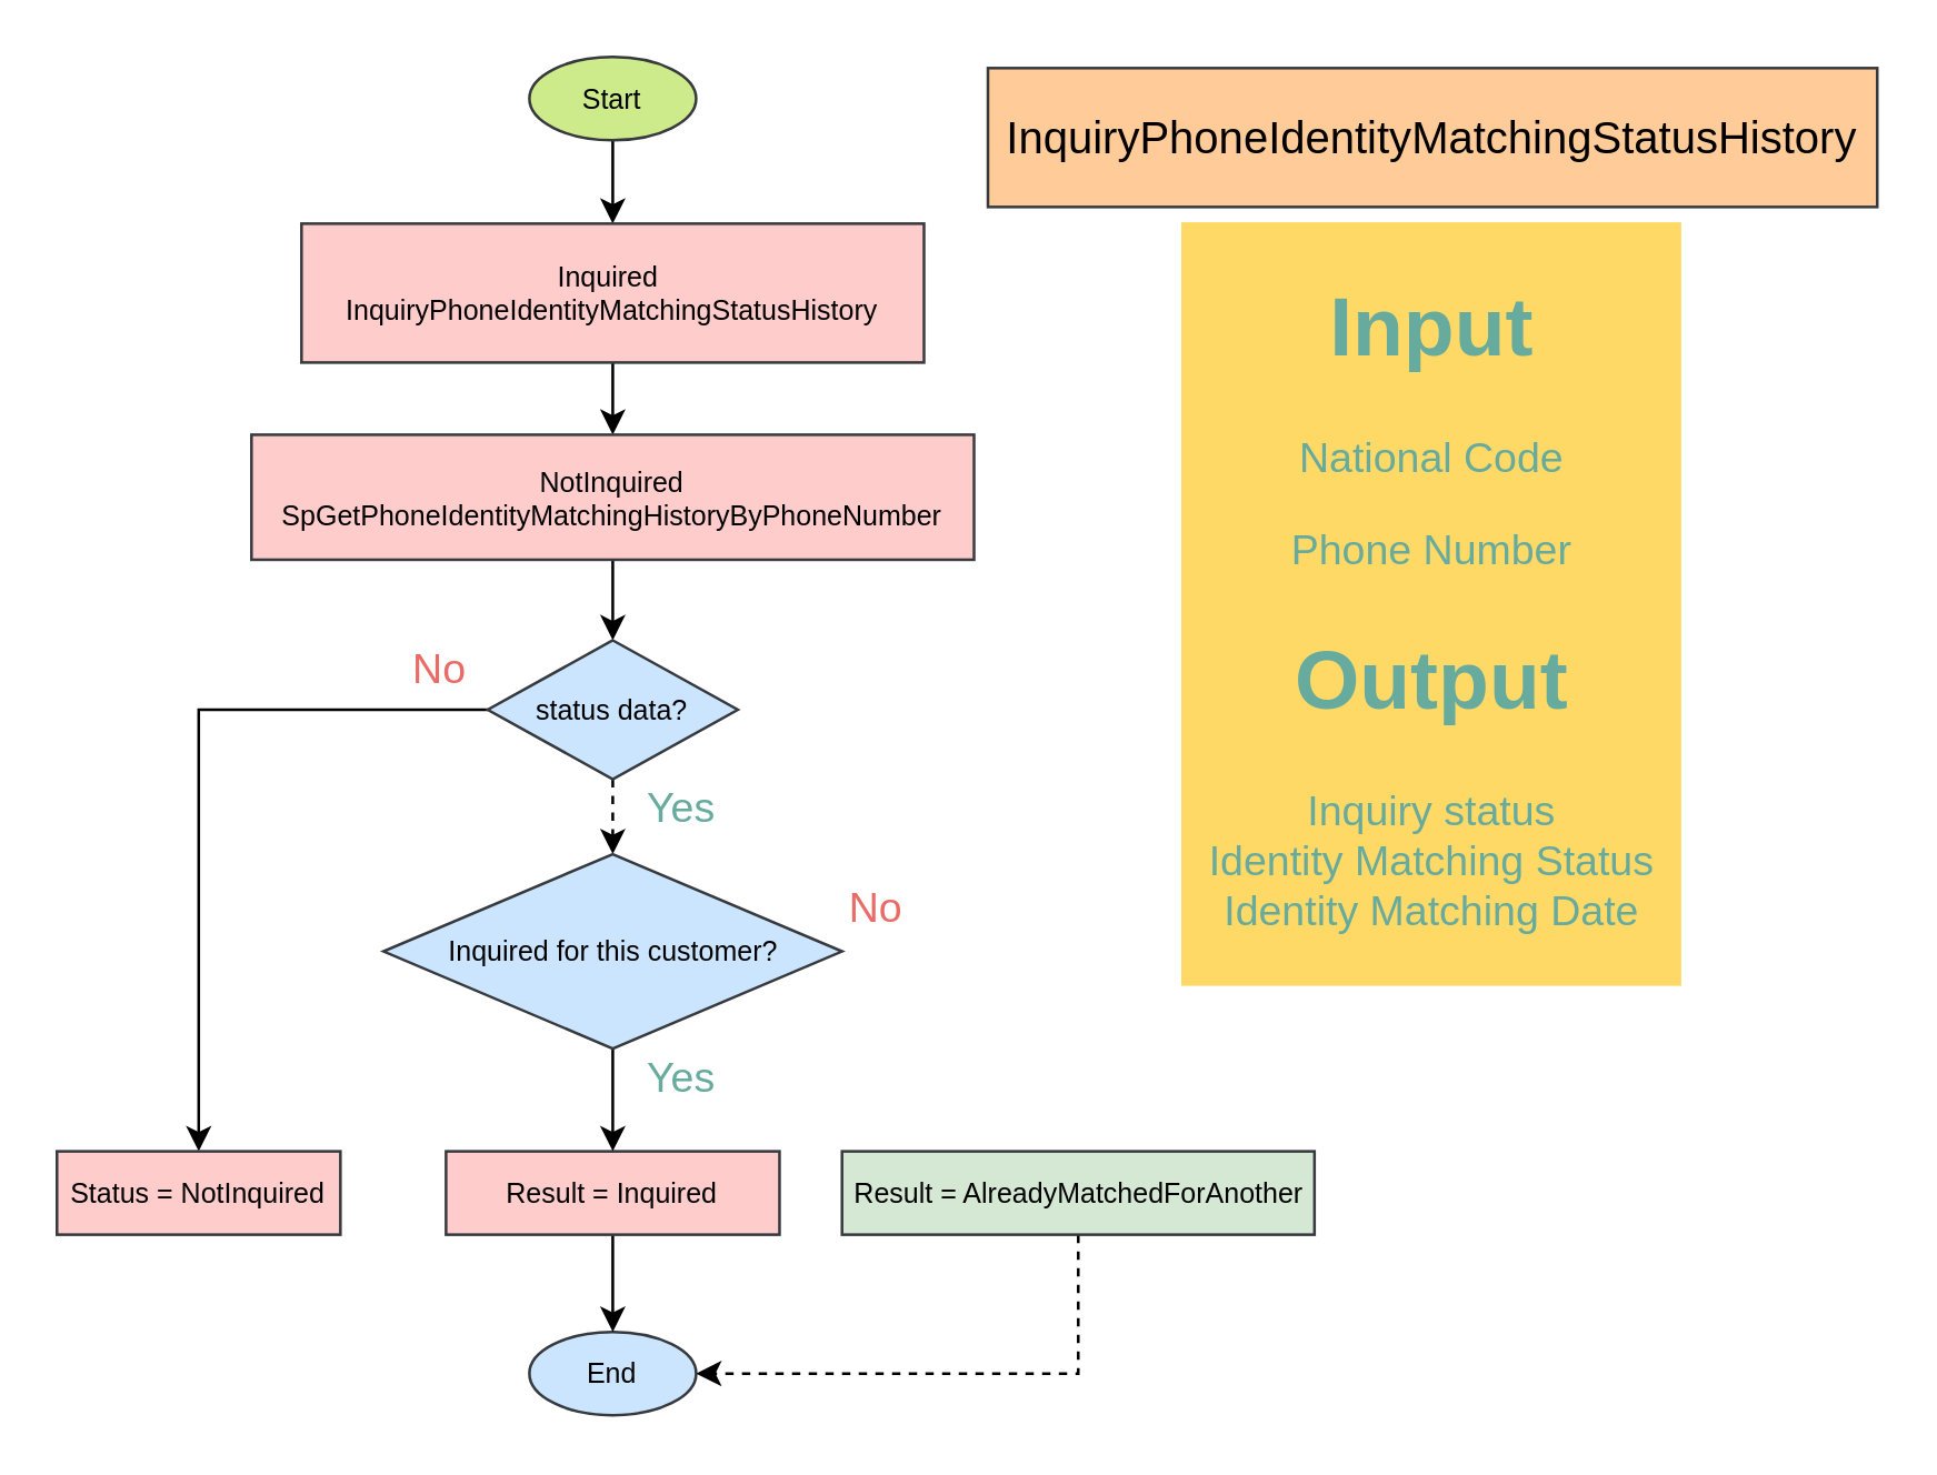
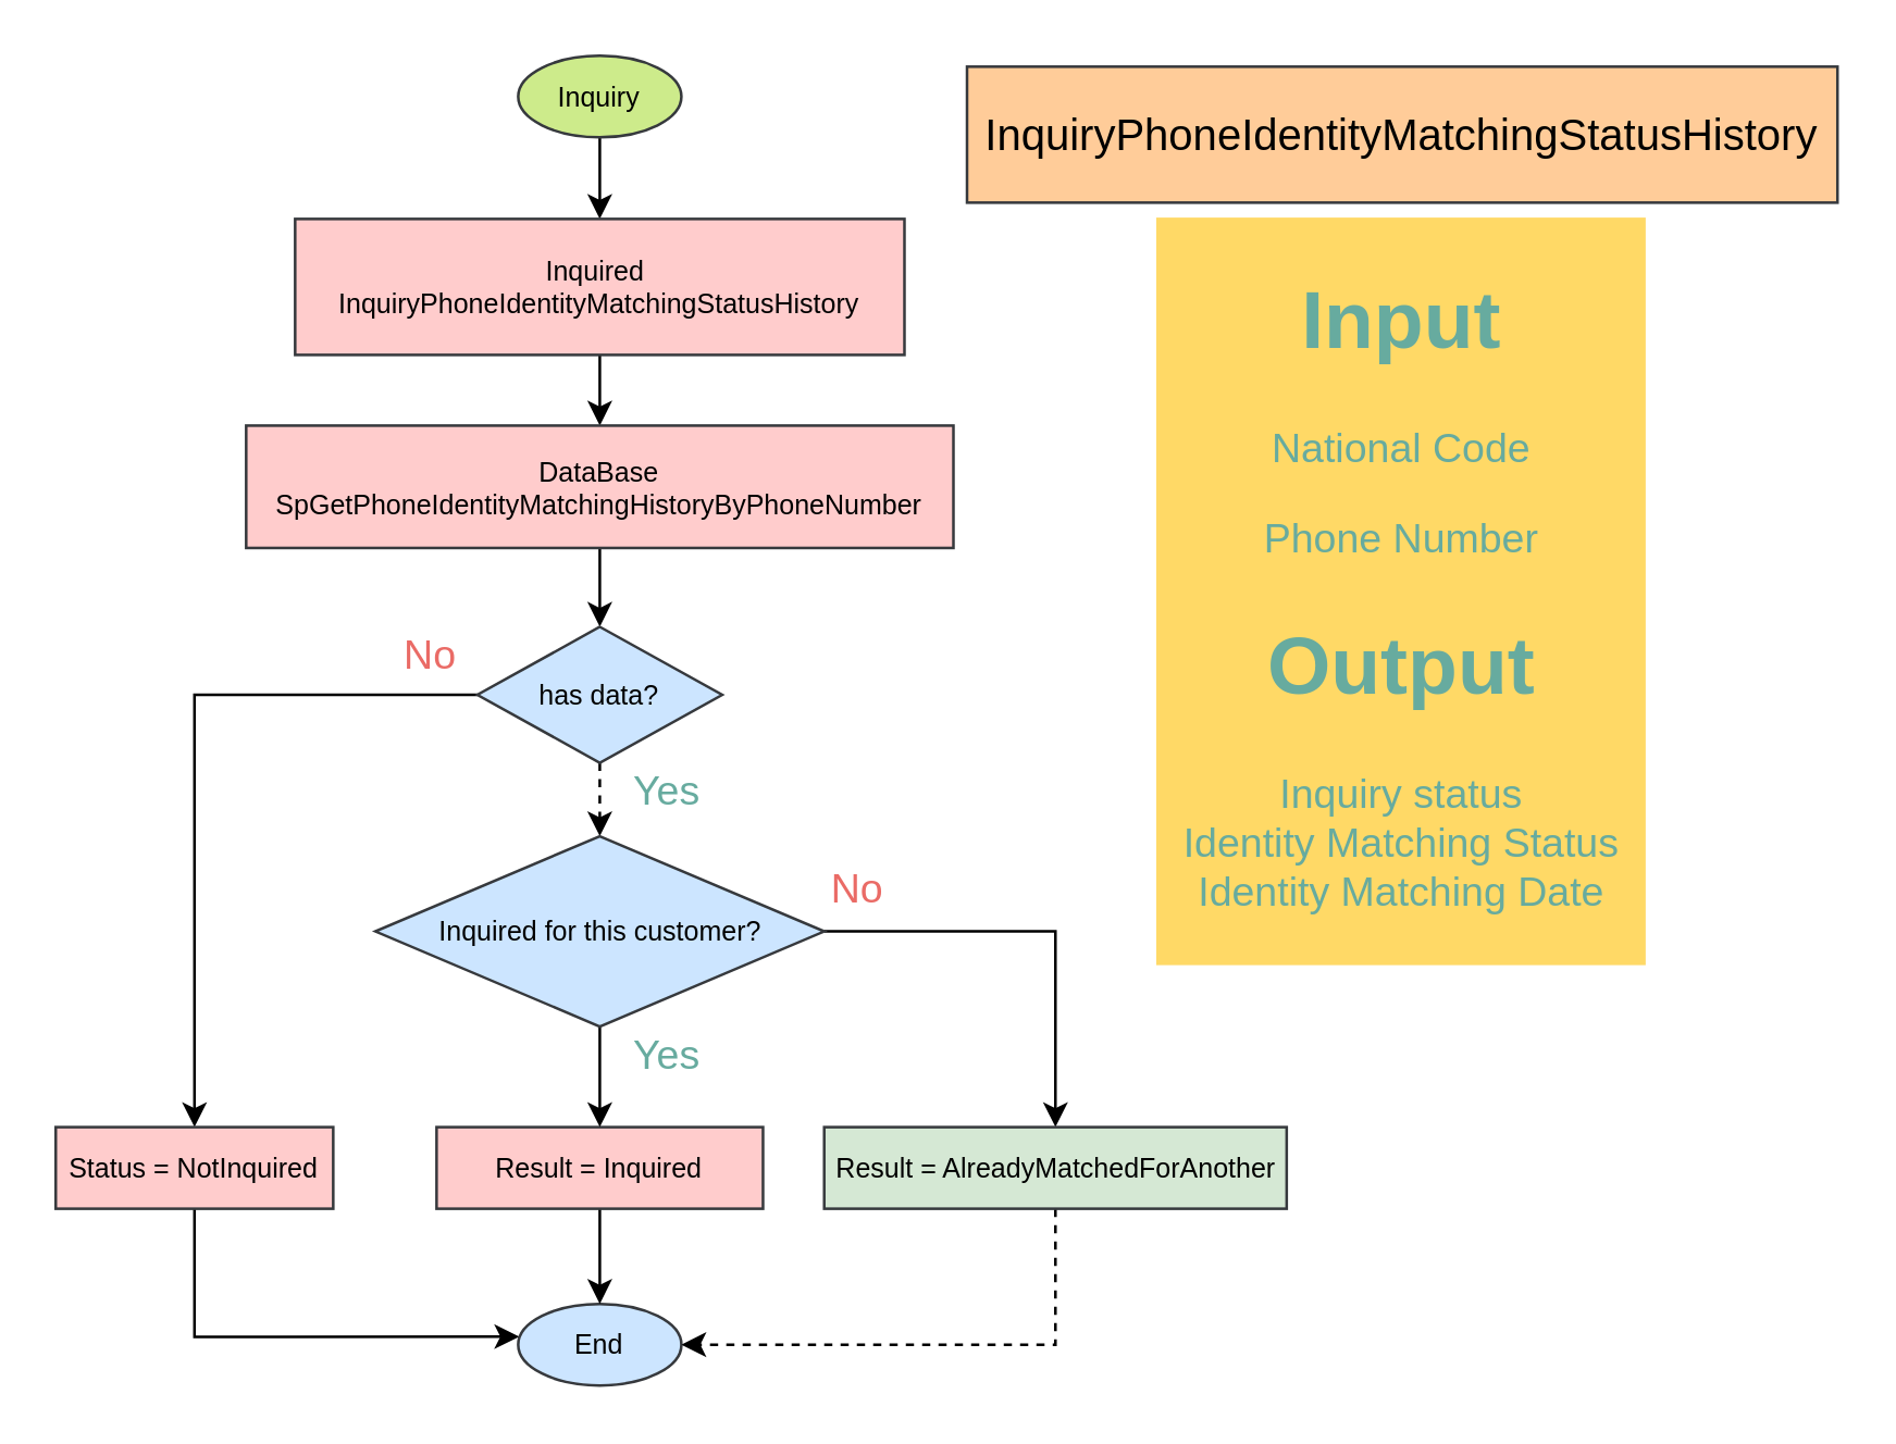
  <mxCell id="0" />
  <mxCell id="1" parent="0" />
  <mxCell id="2" value="&lt;font style=&quot;font-size: 16px;&quot;&gt;InquiryPhoneIdentityMatchingStatusHistory&lt;/font&gt;" style="text;html=1;strokeColor=#36393d;fillColor=#ffcc99;align=center;verticalAlign=middle;whiteSpace=wrap;rounded=0;fontSize=13;" parent="1" vertex="1"><mxGeometry x="355" y="24" width="320" height="50" as="geometry" /></mxCell>
  <mxCell id="3" value="" style="edgeStyle=orthogonalEdgeStyle;rounded=0;orthogonalLoop=1;jettySize=auto;html=1;fontSize=10;fontColor=#97D077;" parent="1" source="4" target="6" edge="1"><mxGeometry relative="1" as="geometry" /></mxCell>
- <mxCell id="4" value="&lt;font style=&quot;font-size: 10px;&quot;&gt;Start&lt;/font&gt;" style="ellipse;whiteSpace=wrap;html=1;fontSize=10;fillColor=#cdeb8b;strokeColor=#36393d;" parent="1" vertex="1"><mxGeometry x="190" y="20" width="60" height="30" as="geometry" /></mxCell>
+ <mxCell id="4" value="&lt;font style=&quot;font-size: 10px;&quot;&gt;Inquiry&lt;/font&gt;" style="ellipse;whiteSpace=wrap;html=1;fontSize=10;fillColor=#cdeb8b;strokeColor=#36393d;" parent="1" vertex="1"><mxGeometry x="190" y="20" width="60" height="30" as="geometry" /></mxCell>
  <mxCell id="5" value="" style="edgeStyle=orthogonalEdgeStyle;rounded=0;orthogonalLoop=1;jettySize=auto;html=1;fontSize=10;fontColor=#97D077;" parent="1" source="6" target="8" edge="1"><mxGeometry relative="1" as="geometry" /></mxCell>
  <mxCell id="6" value="&lt;font style=&quot;font-size: 10px;&quot;&gt;Inquired&amp;nbsp;&lt;br style=&quot;font-size: 10px;&quot;&gt;InquiryPhoneIdentityMatchingStatusHistory&lt;/font&gt;" style="whiteSpace=wrap;html=1;fontSize=10;fillColor=#ffcccc;strokeColor=#36393d;" parent="1" vertex="1"><mxGeometry x="108" y="80" width="224" height="50" as="geometry" /></mxCell>
  <mxCell id="7" style="edgeStyle=orthogonalEdgeStyle;rounded=0;orthogonalLoop=1;jettySize=auto;html=1;exitX=0.5;exitY=1;exitDx=0;exitDy=0;entryX=0.5;entryY=0;entryDx=0;entryDy=0;fontSize=8;fontColor=#67AB9F;" parent="1" source="8" target="12" edge="1"><mxGeometry relative="1" as="geometry" /></mxCell>
- <mxCell id="8" value="NotInquired&lt;br style=&quot;font-size: 10px;&quot;&gt;SpGetPhoneIdentityMatchingHistoryByPhoneNumber" style="whiteSpace=wrap;html=1;fontSize=10;fillColor=#ffcccc;strokeColor=#36393d;" parent="1" vertex="1"><mxGeometry x="90" y="156" width="260" height="45" as="geometry" /></mxCell>
+ <mxCell id="8" value="DataBase&lt;br style=&quot;font-size: 10px;&quot;&gt;SpGetPhoneIdentityMatchingHistoryByPhoneNumber" style="whiteSpace=wrap;html=1;fontSize=10;fillColor=#ffcccc;strokeColor=#36393d;" parent="1" vertex="1"><mxGeometry x="90" y="156" width="260" height="45" as="geometry" /></mxCell>
  <mxCell id="9" value="End" style="ellipse;whiteSpace=wrap;html=1;labelBackgroundColor=none;fontSize=10;fillColor=#cce5ff;strokeColor=#36393d;" parent="1" vertex="1"><mxGeometry x="190" y="479" width="60" height="30" as="geometry" /></mxCell>
  <mxCell id="10" value="" style="edgeStyle=orthogonalEdgeStyle;rounded=0;orthogonalLoop=1;jettySize=auto;html=1;fontSize=8;fontColor=#67AB9F;" parent="1" source="12" target="14" edge="1"><mxGeometry relative="1" as="geometry" /></mxCell>
  <mxCell id="11" style="edgeStyle=orthogonalEdgeStyle;rounded=0;orthogonalLoop=1;jettySize=auto;html=1;exitX=0.5;exitY=1;exitDx=0;exitDy=0;entryX=0.5;entryY=0;entryDx=0;entryDy=0;fontSize=10;fontColor=#67AB9F;dashed=1;" parent="1" source="12" target="19" edge="1"><mxGeometry relative="1" as="geometry" /></mxCell>
- <mxCell id="12" value="&lt;span style=&quot;font-size: 10px;&quot;&gt;status data?&lt;/span&gt;" style="rhombus;whiteSpace=wrap;html=1;fontSize=10;fillColor=#cce5ff;strokeColor=#36393d;labelBackgroundColor=none;" parent="1" vertex="1"><mxGeometry x="175" y="230" width="90" height="50" as="geometry" /></mxCell>
+ <mxCell id="12" value="&lt;span style=&quot;font-size: 10px;&quot;&gt;has data?&lt;/span&gt;" style="rhombus;whiteSpace=wrap;html=1;fontSize=10;fillColor=#cce5ff;strokeColor=#36393d;labelBackgroundColor=none;" parent="1" vertex="1"><mxGeometry x="175" y="230" width="90" height="50" as="geometry" /></mxCell>
+ <mxCell id="13" style="edgeStyle=orthogonalEdgeStyle;rounded=0;orthogonalLoop=1;jettySize=auto;html=1;exitX=0.5;exitY=1;exitDx=0;exitDy=0;entryX=0.006;entryY=0.402;entryDx=0;entryDy=0;entryPerimeter=0;fontSize=8;fontColor=#67AB9F;" parent="1" source="14" target="9" edge="1"><mxGeometry relative="1" as="geometry" /></mxCell>
  <mxCell id="14" value="&lt;p style=&quot;font-size: 10px;&quot;&gt;&lt;font style=&quot;font-size: 10px;&quot;&gt;Status = NotInquired&lt;/font&gt;&lt;/p&gt;" style="whiteSpace=wrap;html=1;fontSize=10;fillColor=#ffcccc;strokeColor=#36393d;fontColor=#000000;labelBackgroundColor=none;" parent="1" vertex="1"><mxGeometry x="20" y="414" width="102" height="30" as="geometry" /></mxCell>
  <mxCell id="15" style="edgeStyle=orthogonalEdgeStyle;rounded=0;orthogonalLoop=1;jettySize=auto;html=1;exitX=0.5;exitY=1;exitDx=0;exitDy=0;fontSize=10;fontColor=#67AB9F;" parent="1" source="16" target="9" edge="1"><mxGeometry relative="1" as="geometry" /></mxCell>
  <mxCell id="16" value="Result = Inquired" style="whiteSpace=wrap;html=1;fontSize=10;fillColor=#ffcccc;strokeColor=#36393d;fontColor=#000000;labelBackgroundColor=none;" parent="1" vertex="1"><mxGeometry x="160" y="414" width="120" height="30" as="geometry" /></mxCell>
  <mxCell id="17" style="edgeStyle=orthogonalEdgeStyle;rounded=0;orthogonalLoop=1;jettySize=auto;html=1;exitX=0.5;exitY=1;exitDx=0;exitDy=0;entryX=0.5;entryY=0;entryDx=0;entryDy=0;fontColor=#67AB9F;" edge="1" parent="1" source="19" target="16"><mxGeometry relative="1" as="geometry" /></mxCell>
+ <mxCell id="18" style="edgeStyle=orthogonalEdgeStyle;rounded=0;orthogonalLoop=1;jettySize=auto;html=1;exitX=1;exitY=0.5;exitDx=0;exitDy=0;fontColor=#67AB9F;" edge="1" parent="1" source="19" target="21"><mxGeometry relative="1" as="geometry" /></mxCell>
  <mxCell id="19" value="Inquired for this customer?" style="rhombus;whiteSpace=wrap;html=1;fontSize=10;fillColor=#cce5ff;strokeColor=#36393d;labelBackgroundColor=none;" parent="1" vertex="1"><mxGeometry x="137.5" y="307" width="165" height="70" as="geometry" /></mxCell>
  <mxCell id="20" style="edgeStyle=orthogonalEdgeStyle;rounded=0;orthogonalLoop=1;jettySize=auto;html=1;exitX=0.5;exitY=1;exitDx=0;exitDy=0;entryX=1;entryY=0.5;entryDx=0;entryDy=0;fontSize=10;fontColor=#67AB9F;dashed=1;" parent="1" source="21" target="9" edge="1"><mxGeometry relative="1" as="geometry" /></mxCell>
  <mxCell id="21" value="Result = AlreadyMatchedForAnother" style="whiteSpace=wrap;html=1;fontSize=10;fillColor=#d5e8d4;strokeColor=#36393d;fontColor=#000000;labelBackgroundColor=none;" parent="1" vertex="1"><mxGeometry x="302.5" y="414" width="170" height="30" as="geometry" /></mxCell>
  <mxCell id="22" value="No" style="text;html=1;align=center;verticalAlign=middle;whiteSpace=wrap;rounded=0;labelBackgroundColor=none;fontSize=15;fontColor=#EA6B66;" parent="1" vertex="1"><mxGeometry x="295" y="316" width="40" height="20" as="geometry" /></mxCell>
  <mxCell id="23" value="Yes" style="text;html=1;align=center;verticalAlign=middle;whiteSpace=wrap;rounded=0;labelBackgroundColor=none;fontSize=15;fontColor=#67AB9F;" parent="1" vertex="1"><mxGeometry x="225" y="280" width="40" height="20" as="geometry" /></mxCell>
  <mxCell id="24" value="Yes" style="text;html=1;align=center;verticalAlign=middle;whiteSpace=wrap;rounded=0;labelBackgroundColor=none;fontSize=15;fontColor=#67AB9F;" parent="1" vertex="1"><mxGeometry x="225" y="377" width="40" height="20" as="geometry" /></mxCell>
  <mxCell id="25" value="No" style="text;html=1;align=center;verticalAlign=middle;whiteSpace=wrap;rounded=0;labelBackgroundColor=none;fontSize=15;fontColor=#EA6B66;" parent="1" vertex="1"><mxGeometry x="137.5" y="230" width="40" height="20" as="geometry" /></mxCell>
  <mxCell id="26" value="&lt;h1&gt;&lt;font&gt;Input&lt;/font&gt;&lt;/h1&gt;&lt;p&gt;&lt;font&gt;National Code&lt;/font&gt;&lt;br&gt;&lt;/p&gt;&lt;p&gt;&lt;font&gt;Phone Number&lt;/font&gt;&lt;/p&gt;&lt;h1&gt;&lt;font&gt;Output&lt;/font&gt;&lt;/h1&gt;&lt;div&gt;&lt;font&gt;Inquiry status&lt;/font&gt;&lt;/div&gt;&lt;div&gt;&lt;font&gt;Identity Matching Status&lt;/font&gt;&lt;/div&gt;&lt;div&gt;&lt;font&gt;Identity Matching Date&lt;/font&gt;&lt;/div&gt;&lt;div&gt;&lt;font&gt;&amp;nbsp; &amp;nbsp; &amp;nbsp; &amp;nbsp; &amp;nbsp; &amp;nbsp; &amp;nbsp; &amp;nbsp; &amp;nbsp; &amp;nbsp; &amp;nbsp; &amp;nbsp; &amp;nbsp; &amp;nbsp; &amp;nbsp; &amp;nbsp; &amp;nbsp; &amp;nbsp; &amp;nbsp; &amp;nbsp; &amp;nbsp; &amp;nbsp;&lt;/font&gt;&lt;/div&gt;" style="text;html=1;spacing=5;spacingTop=-20;whiteSpace=wrap;overflow=hidden;rounded=0;labelBackgroundColor=#FFD966;fontSize=15;align=center;fontColor=#67AB9F;fillColor=none;gradientColor=none;fillStyle=auto;" parent="1" vertex="1"><mxGeometry x="420" y="90" width="190" height="270" as="geometry" /></mxCell>
